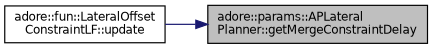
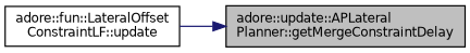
  digraph {
    rankdir=RL
    node [color=black fontname=Helvetica fontsize=10 shape=record style=filled]
-   n1 [fillcolor=grey75 fontcolor=black height=0.2 label="adore::params::APLateral\lPlanner::getMergeConstraintDelay" width=0.4]
+   n1 [fillcolor=grey75 fontcolor=black height=0.2 label="adore::update::APLateral\lPlanner::getMergeConstraintDelay" width=0.4]
    n2 [fillcolor=white height=0.2 label="adore::fun::LateralOffset\lConstraintLF::update" width=0.4]
    n1 -> n2 [color=midnightblue dir=back fontname=Helvetica fontsize=10 labelfontname=Helvetica labelfontsize=10 style=solid]
  }
